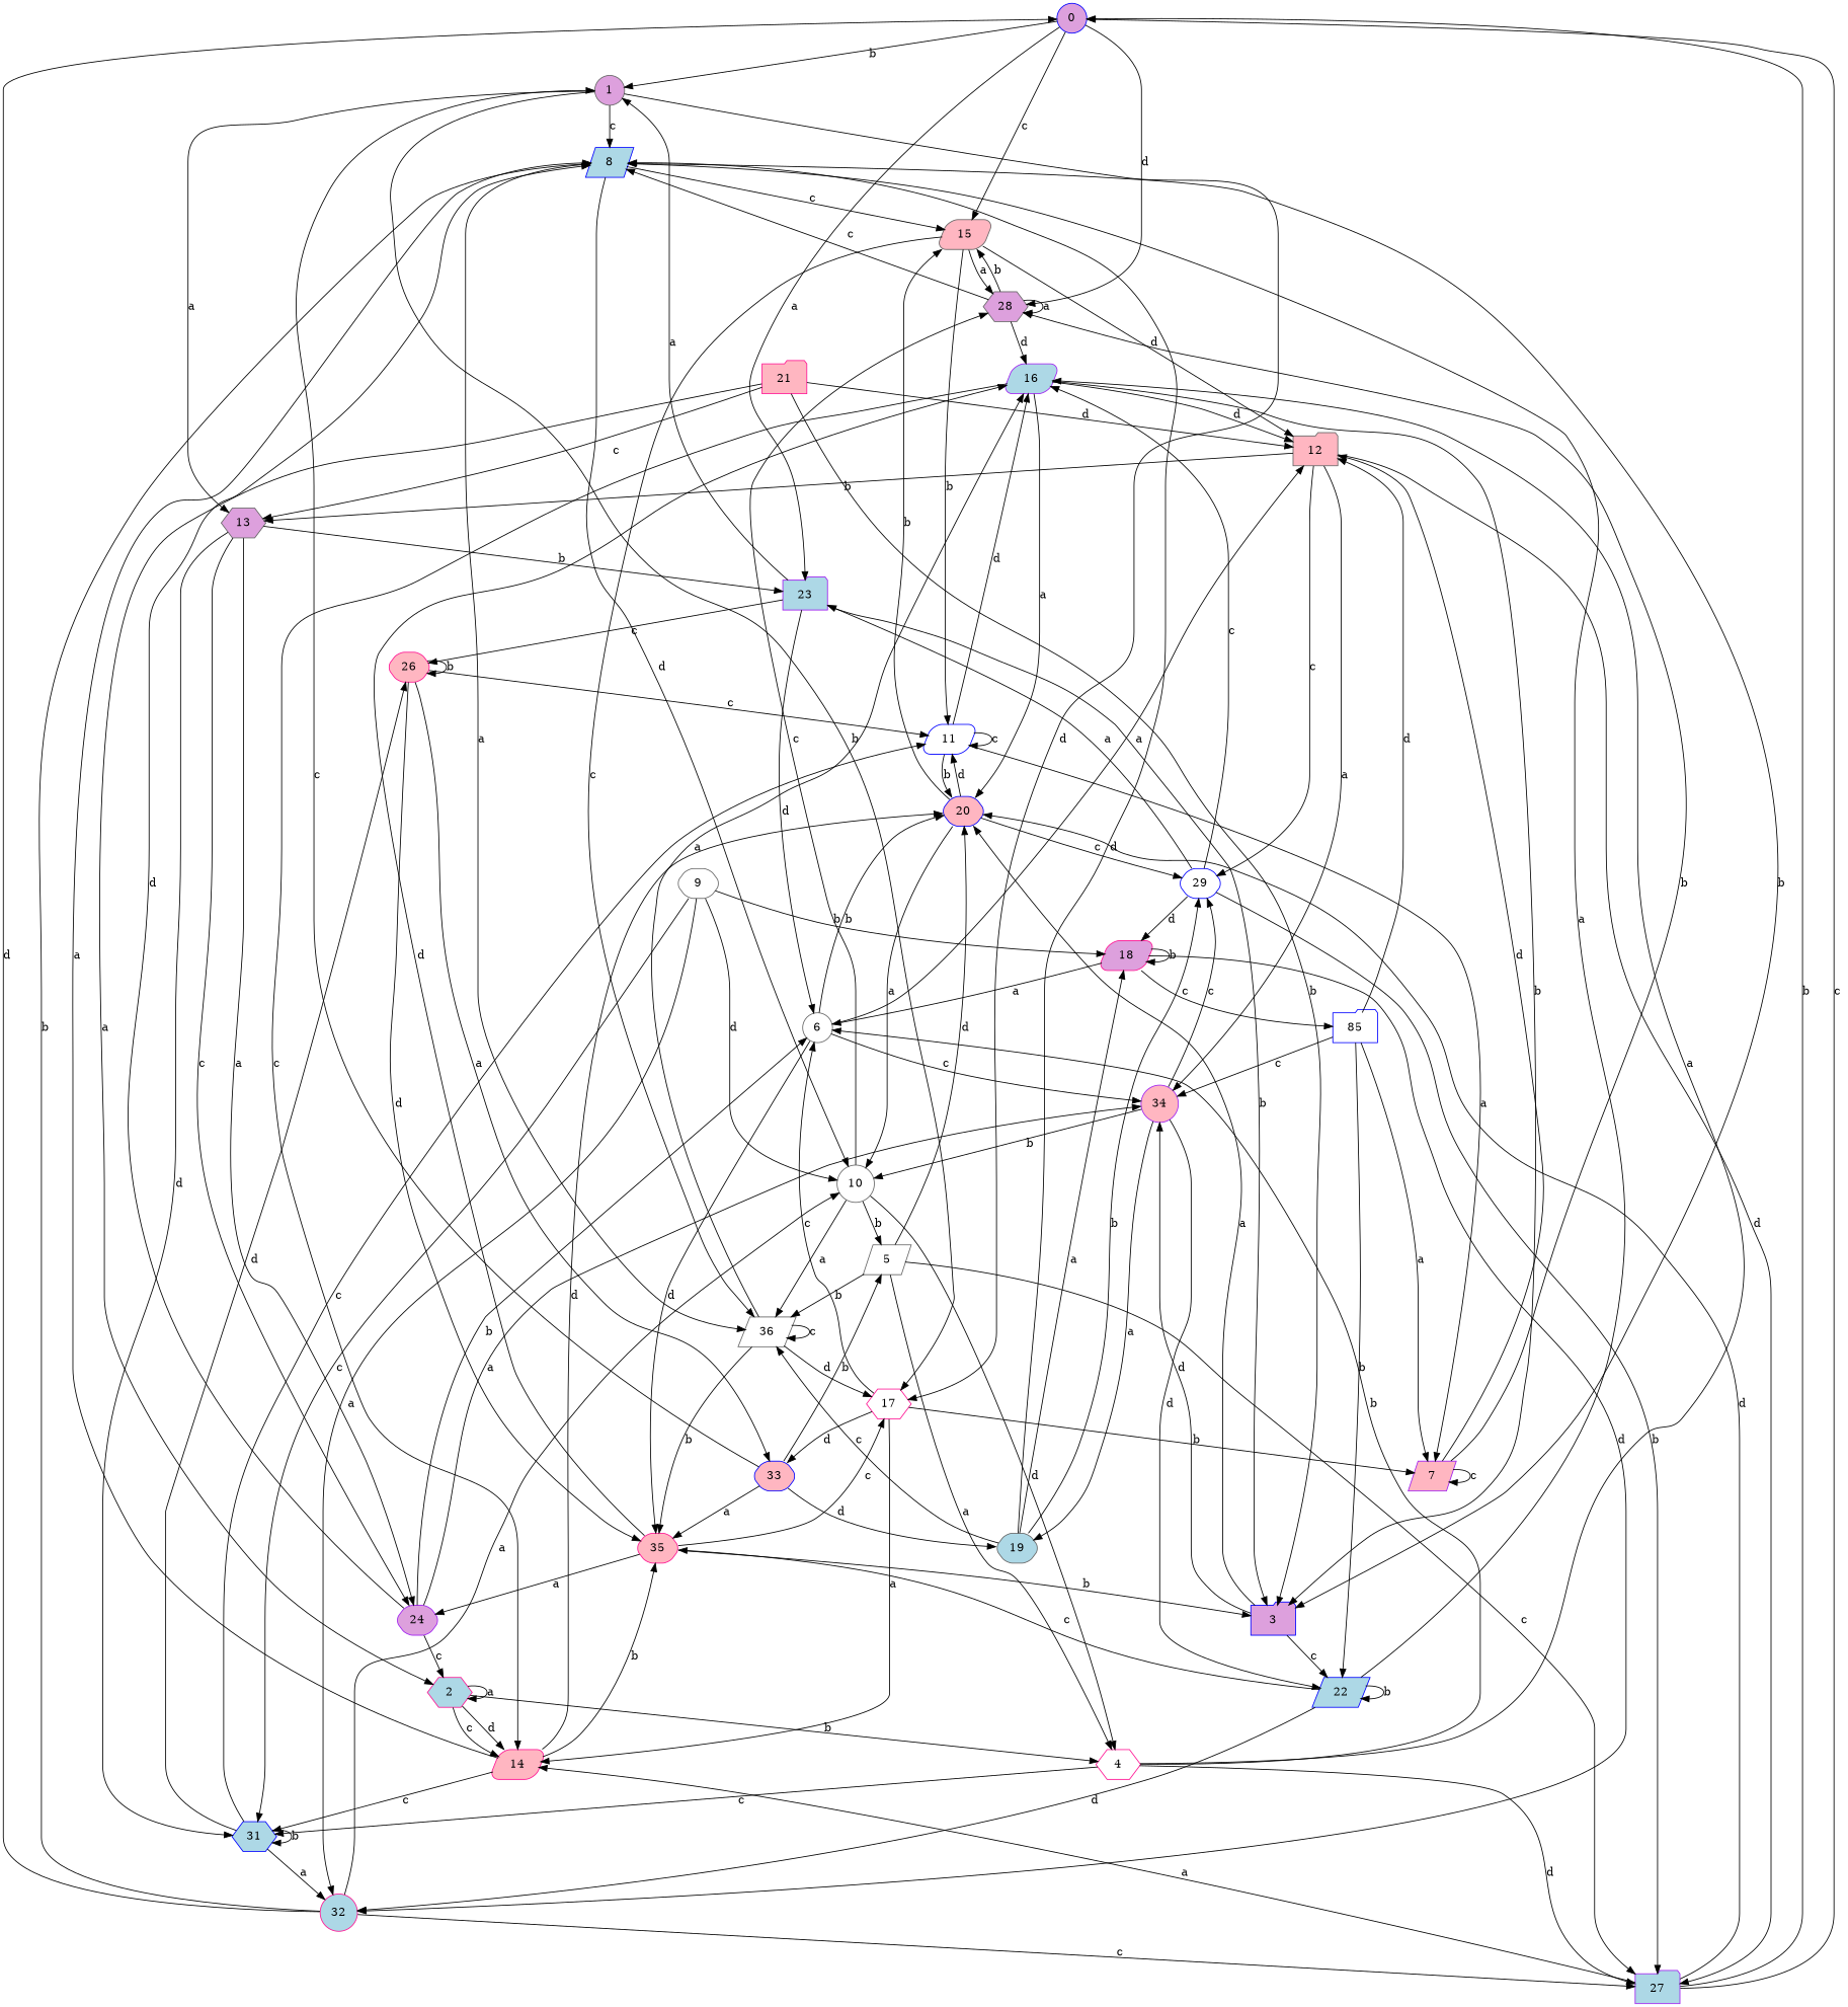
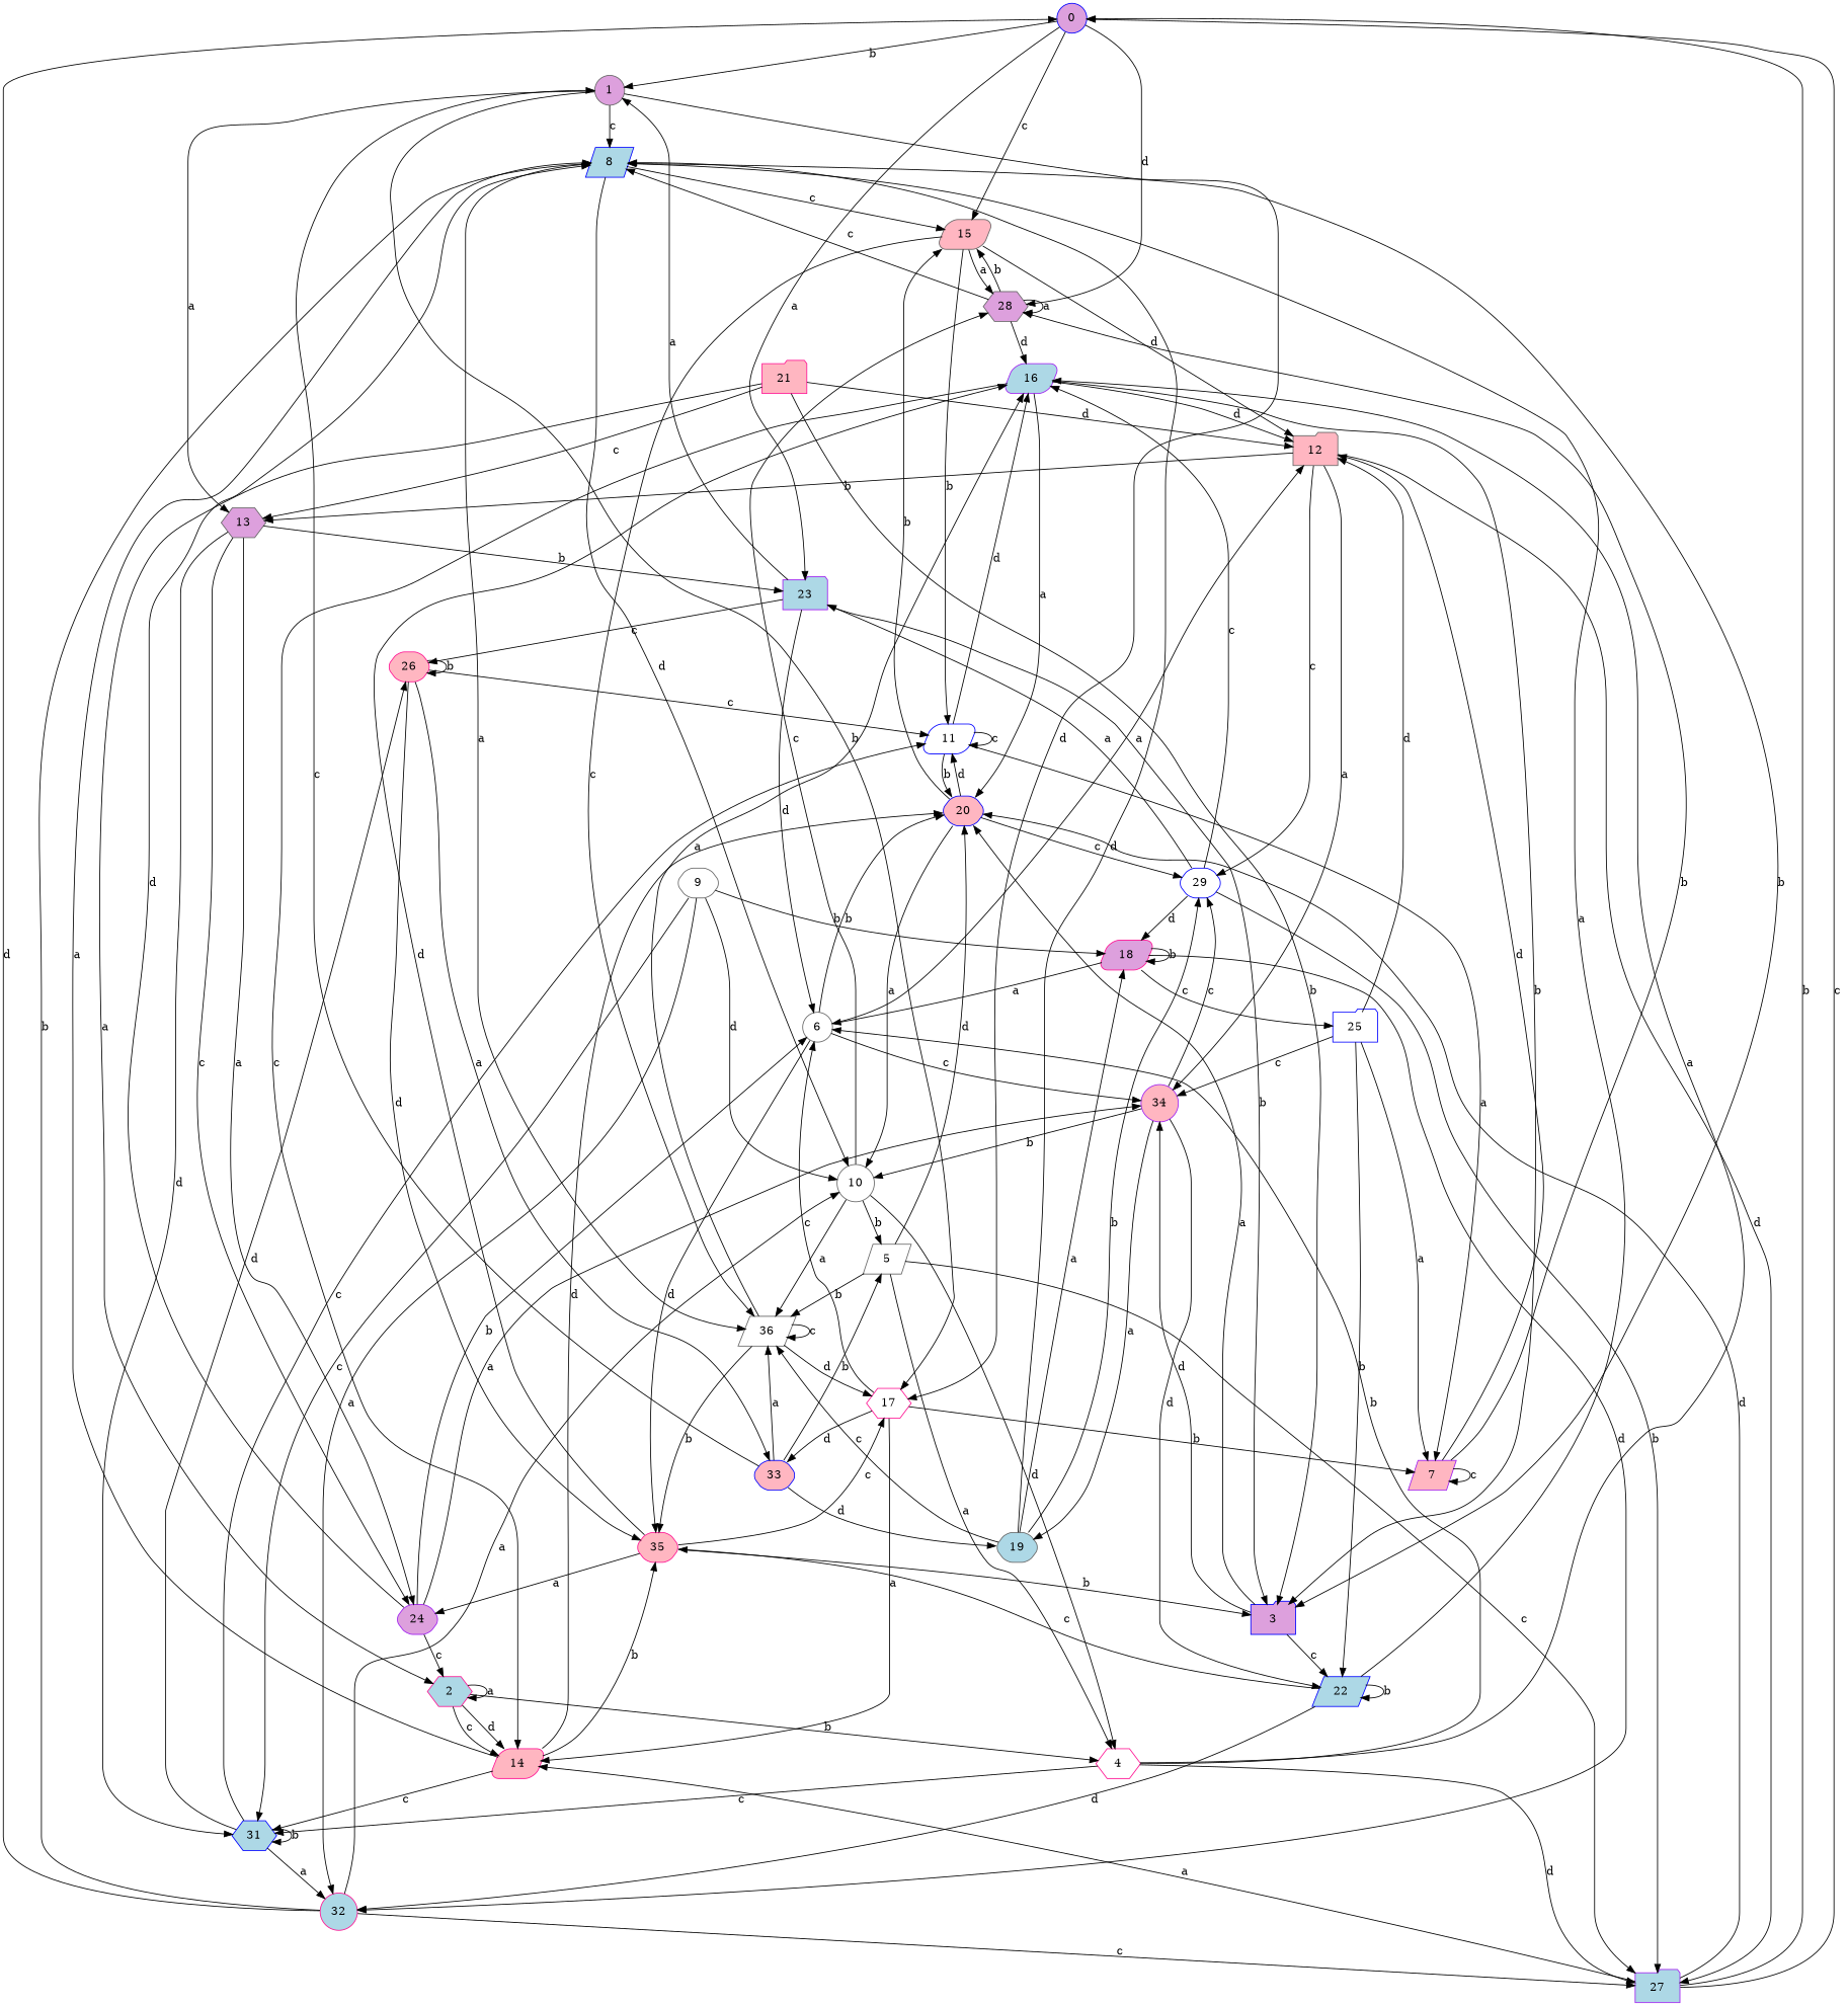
  digraph {
    rankdir=TB
    node [color=gray40 fillcolor=lightpink shape=hexagon style="rounded,filled"]
    n1 [color=blue fillcolor=plum label=0 shape=circle]
    n2 [fillcolor=plum label=1 shape=circle]
    n3 [label=15 shape=parallelogram]
    n4 [color=purple fillcolor=lightblue label=23 shape=folder style=filled]
    n5 [fillcolor=plum label=28 style=filled]
    n6 [color=blue fillcolor=lightblue label=8 shape=parallelogram style=filled]
    n7 [fillcolor=plum label=13 style=filled]
    n8 [color=deeppink fillcolor=white label=17 style=filled]
    n9 [fillcolor=white label=36 shape=parallelogram style=filled]
    n10 [label=12 shape=folder]
    n11 [color=blue fillcolor=white label=11 shape=parallelogram]
    n12 [color=blue fillcolor=plum label=3 shape=folder style=filled]
    n13 [fillcolor=white label=6 shape=circle style=filled]
    n14 [color=deeppink label=26]
    n15 [color=purple fillcolor=lightblue label=16 shape=parallelogram]
    n16 [fillcolor=white label=10 shape=circle]
    n17 [color=blue fillcolor=lightblue label=31 style=filled]
    n18 [color=purple fillcolor=plum label=24]
    n19 [color=deeppink label=14 shape=parallelogram]
    n20 [color=purple label=7 shape=parallelogram style=filled]
    n21 [color=blue label=33]
    n22 [color=deeppink fillcolor=lightblue label=2 style=filled]
    n23 [color=deeppink fillcolor=white label=4 style=filled]
    n24 [color=purple fillcolor=lightblue label=27 shape=folder]
    n25 [color=blue label=20]
    n26 [color=deeppink label=35]
    n27 [color=blue fillcolor=lightblue label=22 shape=parallelogram style=filled]
    n28 [color=purple label=34 shape=circle]
    n29 [color=blue fillcolor=white label=29]
    n30 [color=deeppink fillcolor=lightblue label=32 shape=circle]
    n31 [fillcolor=lightblue label=19]
    n32 [fillcolor=white label=5 shape=parallelogram style=filled]
    n33 [fillcolor=white label=9]
    n34 [color=deeppink fillcolor=plum label=18 shape=parallelogram]
-   n35 [color=blue fillcolor=white label=85 shape=folder]
+   n35 [color=blue fillcolor=white label=25 shape=folder]
    n36 [color=deeppink label=21 shape=folder style=filled]
    n1 -> n2 [label=b]
    n1 -> n3 [label=c]
    n1 -> n4 [label=a]
    n1 -> n5 [label=d]
    n2 -> n6 [label=c]
    n2 -> n7 [label=a]
    n2 -> n8 [label=b]
    n2 -> n8 [label=d]
    n3 -> n5 [label=a]
    n3 -> n9 [label=c]
    n3 -> n10 [label=d]
    n3 -> n11 [label=b]
    n4 -> n2 [label=a]
    n4 -> n12 [label=b]
    n4 -> n13 [label=d]
    n4 -> n14 [label=c]
    n5 -> n3 [label=b]
    n5 -> n5 [label=a]
    n5 -> n6 [label=c]
    n5 -> n15 [label=d]
    n6 -> n3 [label=c]
    n6 -> n9 [label=a]
    n6 -> n12 [label=b]
    n6 -> n16 [label=d]
    n7 -> n4 [label=b]
    n7 -> n17 [label=d]
    n7 -> n18 [label=a]
    n7 -> n18 [label=c]
    n8 -> n13 [label=c]
    n8 -> n19 [label=a]
    n8 -> n20 [label=b]
    n8 -> n21 [label=d]
    n9 -> n8 [label=d]
    n9 -> n9 [label=c]
    n9 -> n15 [label=a]
    n9 -> n26 [label=b]
    n10 -> n7 [label=b]
    n10 -> n24 [label=d]
    n10 -> n28 [label=a]
    n10 -> n29 [label=c]
    n11 -> n11 [label=c]
    n11 -> n15 [label=d]
    n11 -> n20 [label=a]
    n11 -> n25 [label=b]
    n12 -> n25 [label=a]
    n12 -> n27 [label=c]
    n12 -> n28 [label=d]
    n13 -> n10 [label=a]
    n13 -> n25 [label=b]
    n13 -> n26 [label=d]
    n13 -> n28 [label=c]
    n14 -> n11 [label=c]
    n14 -> n14 [label=b]
    n14 -> n21 [label=a]
    n14 -> n26 [label=d]
    n15 -> n10 [label=d]
    n15 -> n12 [label=b]
    n15 -> n19 [label=c]
    n15 -> n25 [label=a]
    n16 -> n5 [label=c]
    n16 -> n9 [label=a]
    n16 -> n23 [label=d]
    n16 -> n32 [label=b]
    n17 -> n11 [label=c]
    n17 -> n14 [label=d]
    n17 -> n17 [label=b]
    n17 -> n30 [label=a]
    n18 -> n6 [label=d]
    n18 -> n13 [label=b]
    n18 -> n22 [label=c]
    n18 -> n28 [label=a]
    n19 -> n6 [label=a]
    n19 -> n17 [label=c]
    n19 -> n25 [label=d]
    n19 -> n26 [label=b]
    n20 -> n5 [label=b]
    n20 -> n10 [label=d]
    n20 -> n20 [label=c]
    n21 -> n2 [label=c]
-   n21 -> n26 [label=a]
+   n21 -> n9 [label=a]
    n21 -> n31 [label=d]
    n21 -> n32 [label=b]
    n22 -> n19 [label=c]
    n22 -> n19 [label=d]
    n22 -> n22 [label=a]
    n22 -> n23 [label=b]
    n23 -> n13 [label=b]
    n23 -> n15 [label=a]
    n23 -> n17 [label=c]
    n23 -> n24 [label=d]
    n24 -> n1 [label=b]
    n24 -> n1 [label=c]
    n24 -> n19 [label=a]
    n24 -> n25 [label=d]
    n25 -> n3 [label=b]
    n25 -> n11 [label=d]
    n25 -> n16 [label=a]
    n25 -> n29 [label=c]
    n26 -> n8 [label=c]
    n26 -> n12 [label=b]
    n26 -> n15 [label=d]
    n26 -> n18 [label=a]
    n27 -> n6 [label=a]
    n27 -> n26 [label=c]
    n27 -> n27 [label=b]
    n27 -> n30 [label=d]
    n28 -> n16 [label=b]
    n28 -> n27 [label=d]
    n28 -> n29 [label=c]
    n28 -> n31 [label=a]
    n29 -> n4 [label=a]
    n29 -> n15 [label=c]
    n29 -> n24 [label=b]
    n29 -> n34 [label=d]
    n30 -> n1 [label=d]
    n30 -> n6 [label=b]
    n30 -> n16 [label=a]
    n30 -> n24 [label=c]
    n31 -> n6 [label=d]
    n31 -> n9 [label=c]
    n31 -> n29 [label=b]
    n31 -> n34 [label=a]
    n32 -> n9 [label=b]
    n32 -> n23 [label=a]
    n32 -> n24 [label=c]
    n32 -> n25 [label=d]
    n33 -> n16 [label=d]
    n33 -> n17 [label=c]
    n33 -> n30 [label=a]
    n33 -> n34 [label=b]
    n34 -> n13 [label=a]
    n34 -> n30 [label=d]
    n34 -> n34 [label=b]
    n34 -> n35 [label=c]
    n35 -> n10 [label=d]
    n35 -> n20 [label=a]
    n35 -> n27 [label=b]
    n35 -> n28 [label=c]
    n36 -> n7 [label=c]
    n36 -> n10 [label=d]
    n36 -> n12 [label=b]
    n36 -> n22 [label=a]
  }
